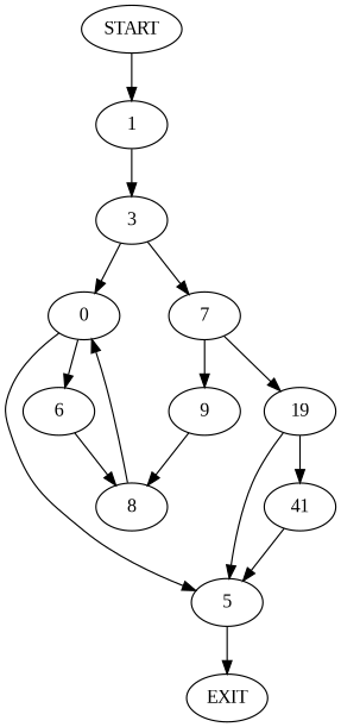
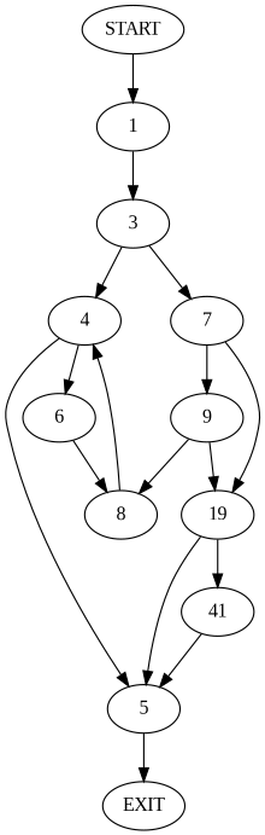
  digraph {
    fontname="Liberation Serif"
    node [fontname="Liberation Serif"]
    edge [fontname="Liberation Serif"]
    n1 [label=START]
    1
    3
    n4 [label=EXIT]
-   4 [label=0]
+   4
    7
    5
    6
    8
    9
    n11 [label=19]
    n12 [label=41]
    n1 -> 1
    1 -> 3
    3 -> 4
    3 -> 7
    4 -> 5
    4 -> 6
    7 -> 9
    7 -> n11
    5 -> n4
    6 -> 8
    8 -> 4
    9 -> 8
+   9 -> n11
    n11 -> 5
    n11 -> n12
    n12 -> 5
  }
